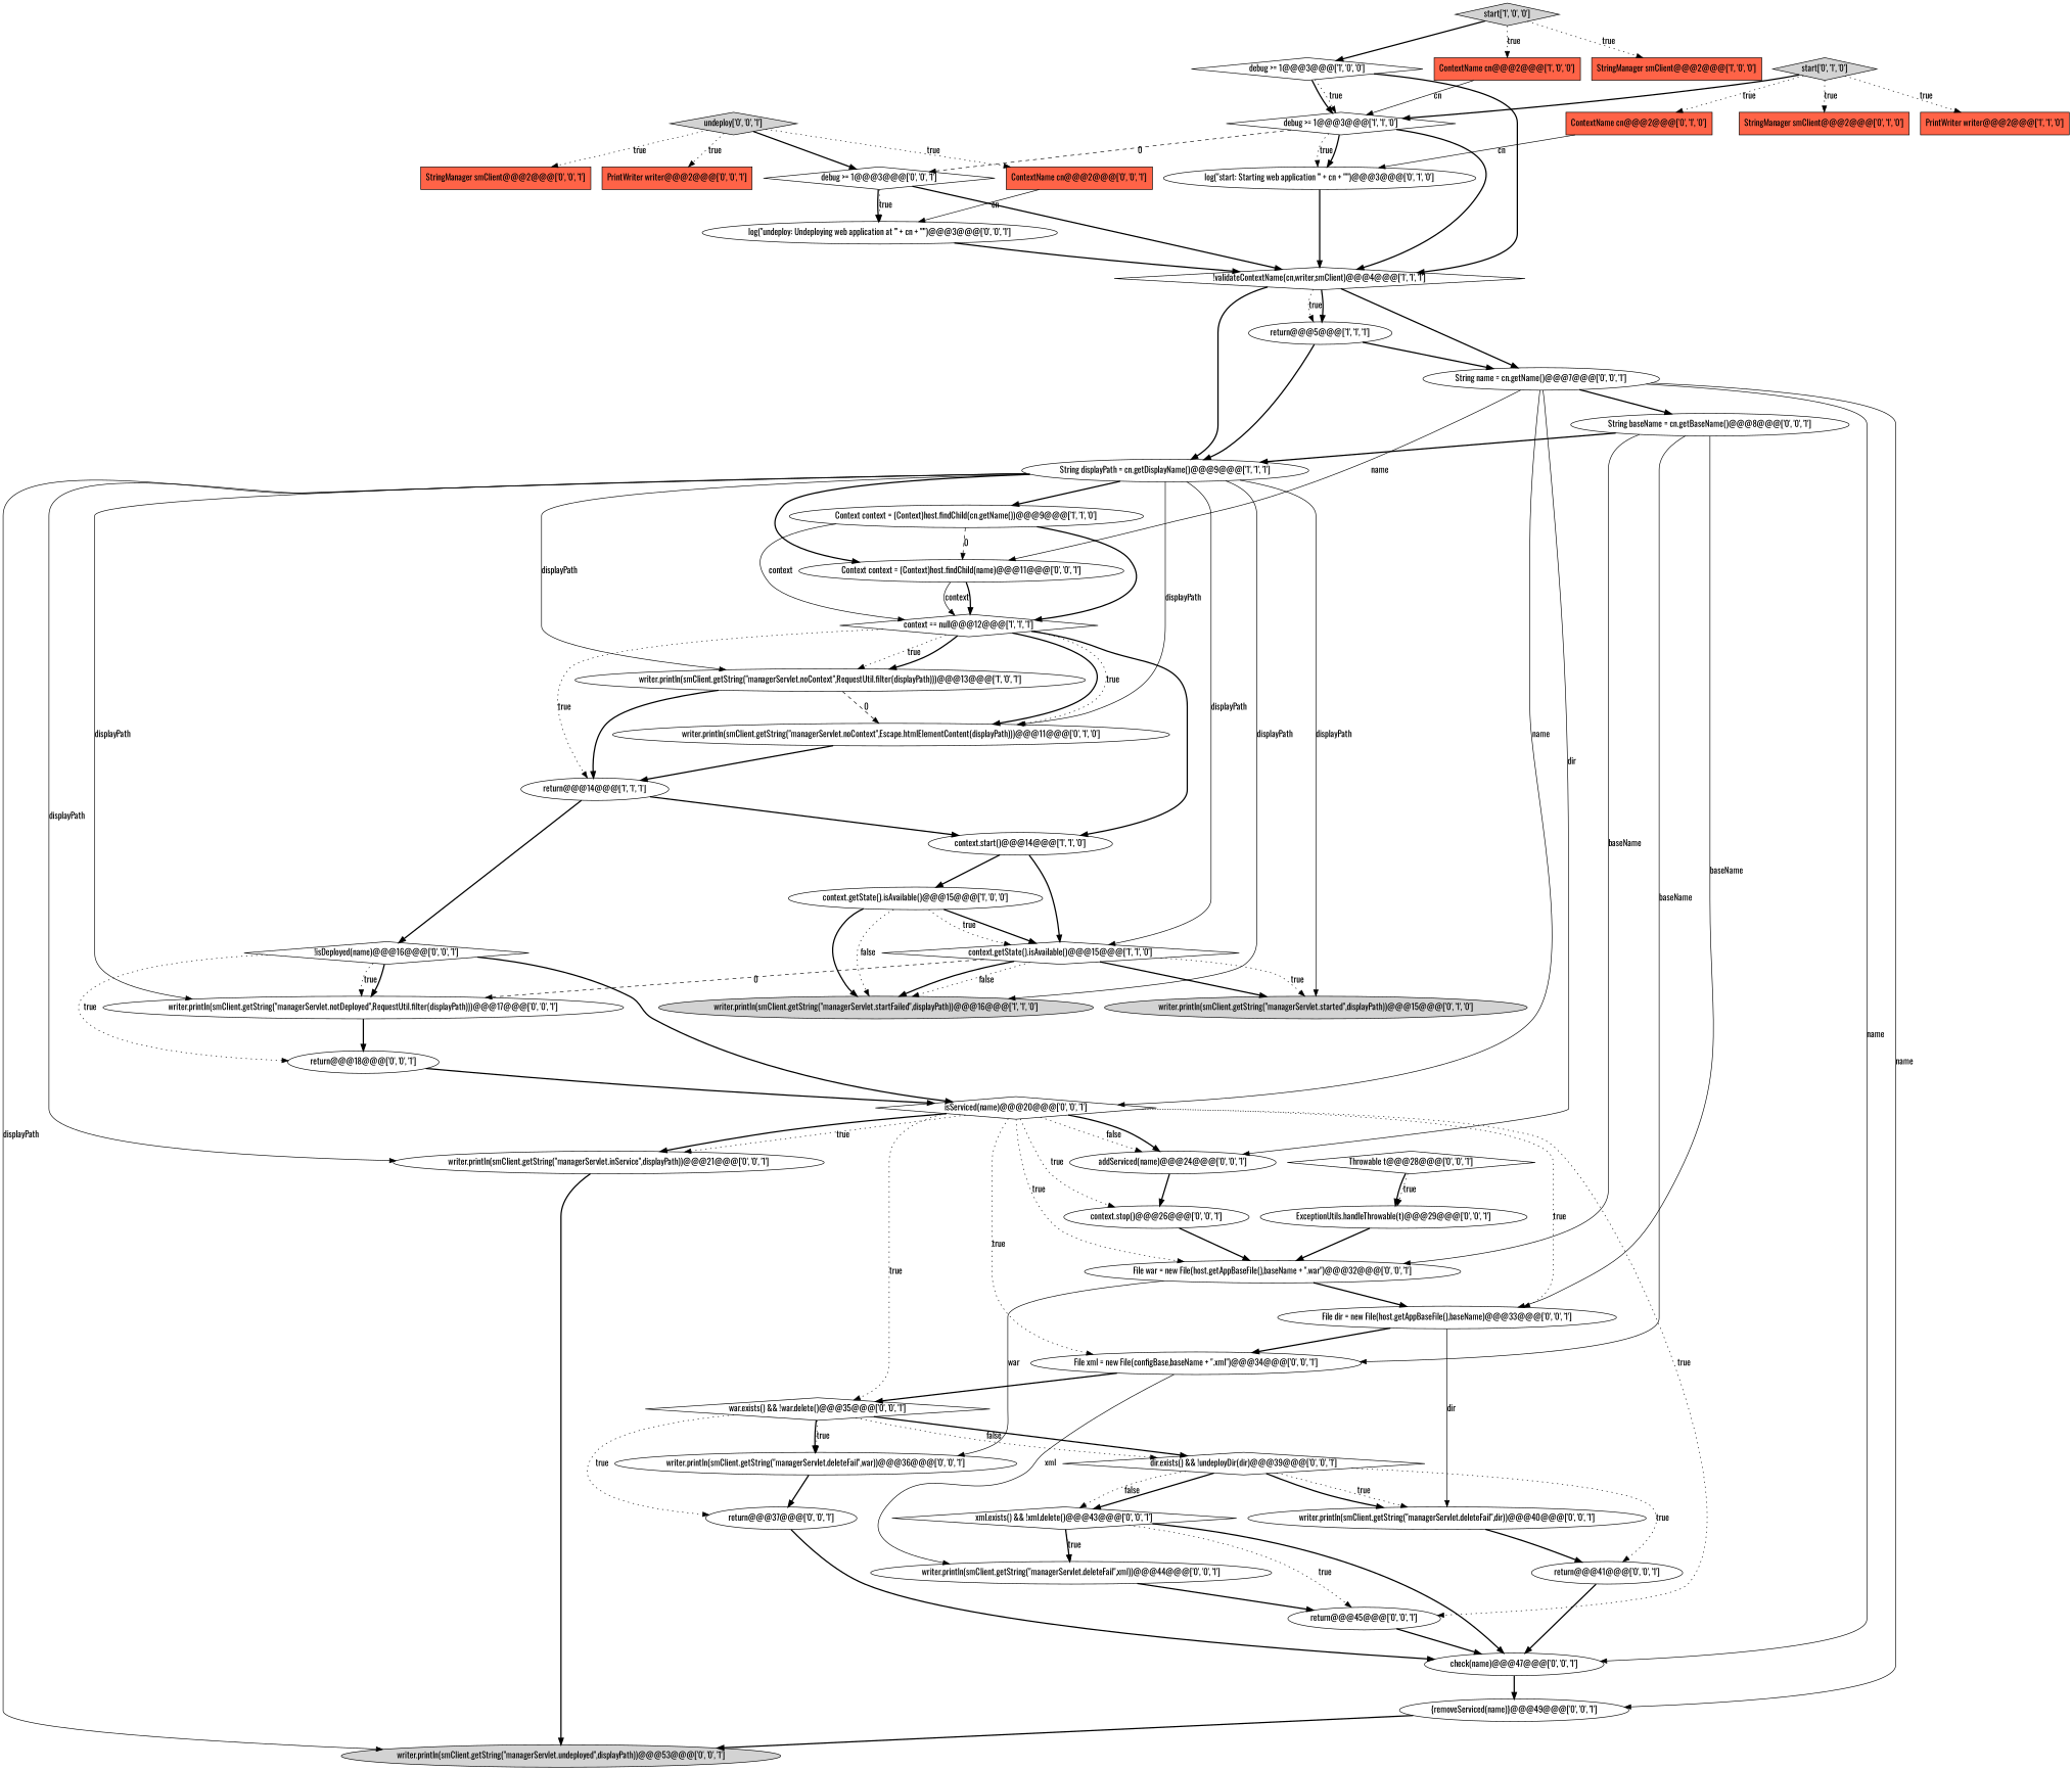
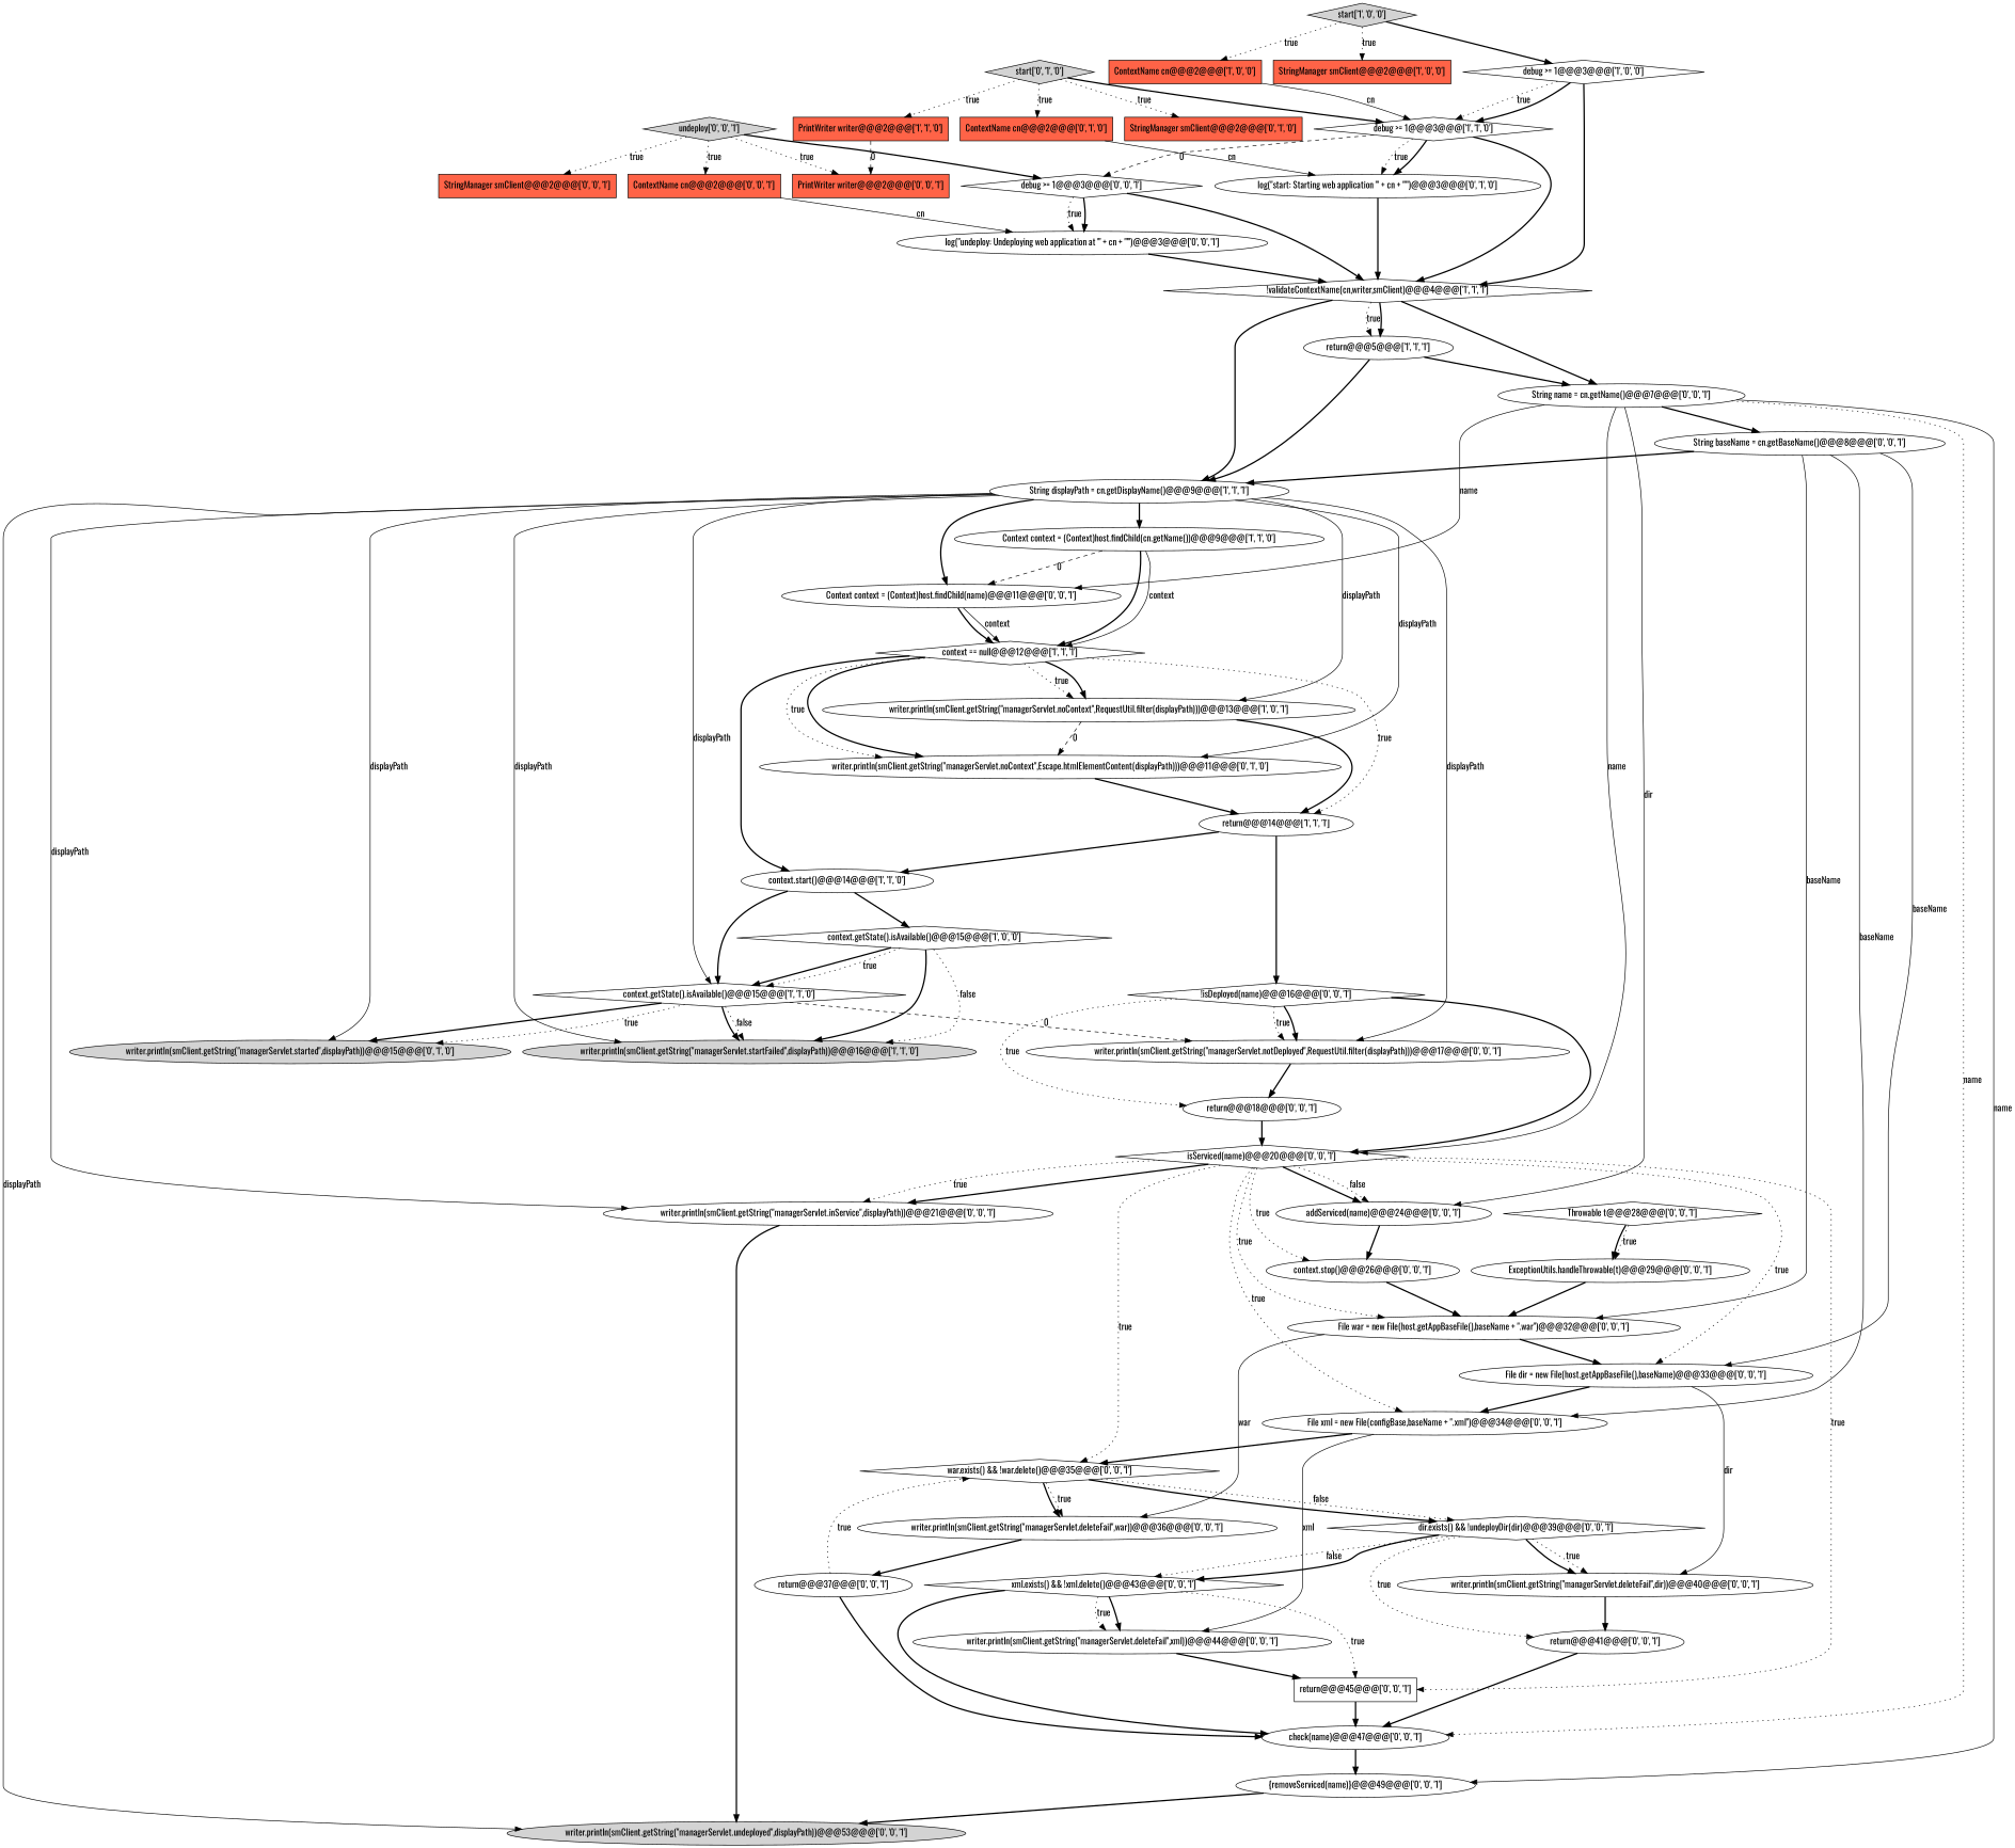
  digraph {
    fontname=Oswald
    node [fillcolor=white fontname=Oswald shape=ellipse style=filled]
    edge [fontname=Oswald style=bold]
    n1 [label="writer.println(smClient.getString(\"managerServlet.noContext\",RequestUtil.filter(displayPath)))@@@13@@@['1', '0', '1']"]
    n2 [label="return@@@14@@@['1', '1', '1']"]
    n3 [label="writer.println(smClient.getString(\"managerServlet.noContext\",Escape.htmlElementContent(displayPath)))@@@11@@@['0', '1', '0']"]
    n4 [label="!isDeployed(name)@@@16@@@['0', '0', '1']" shape=diamond]
    n5 [label="context.start()@@@14@@@['1', '1', '0']"]
    n6 [fillcolor=tomato label="ContextName cn@@@2@@@['0', '0', '1']" shape=box]
    n7 [label="log(\"undeploy: Undeploying web application at '\" + cn + \"'\")@@@3@@@['0', '0', '1']"]
    n8 [label="!validateContextName(cn,writer,smClient)@@@4@@@['1', '1', '1']" shape=diamond]
    n9 [fillcolor=lightgray label="writer.println(smClient.getString(\"managerServlet.started\",displayPath))@@@15@@@['0', '1', '0']"]
    n10 [label="return@@@5@@@['1', '1', '1']"]
    n11 [label="String displayPath = cn.getDisplayName()@@@9@@@['1', '1', '1']"]
    n12 [label="String name = cn.getName()@@@7@@@['0', '0', '1']"]
    n13 [label="writer.println(smClient.getString(\"managerServlet.inService\",displayPath))@@@21@@@['0', '0', '1']"]
    n14 [label="writer.println(smClient.getString(\"managerServlet.notDeployed\",RequestUtil.filter(displayPath)))@@@17@@@['0', '0', '1']"]
    n15 [label="Context context = (Context)host.findChild(cn.getName())@@@9@@@['1', '1', '0']"]
    n16 [label="context.getState().isAvailable()@@@15@@@['1', '1', '0']" shape=diamond]
    n17 [fillcolor=lightgray label="writer.println(smClient.getString(\"managerServlet.undeployed\",displayPath))@@@53@@@['0', '0', '1']"]
    n18 [label="Context context = (Context)host.findChild(name)@@@11@@@['0', '0', '1']"]
    n19 [fillcolor=lightgray label="writer.println(smClient.getString(\"managerServlet.startFailed\",displayPath))@@@16@@@['1', '1', '0']"]
    n20 [label="check(name)@@@47@@@['0', '0', '1']"]
    n21 [label="{removeServiced(name)}@@@49@@@['0', '0', '1']"]
    n22 [label="addServiced(name)@@@24@@@['0', '0', '1']"]
    n23 [label="String baseName = cn.getBaseName()@@@8@@@['0', '0', '1']"]
    n24 [label="isServiced(name)@@@20@@@['0', '0', '1']" shape=diamond]
    n25 [label="xml.exists() && !xml.delete()@@@43@@@['0', '0', '1']" shape=diamond]
-   n26 [label="return@@@45@@@['0', '0', '1']"]
+   n26 [label="return@@@45@@@['0', '0', '1']" shape=box]
    n27 [label="writer.println(smClient.getString(\"managerServlet.deleteFail\",xml))@@@44@@@['0', '0', '1']"]
    n28 [label="return@@@18@@@['0', '0', '1']"]
    n29 [label="context == null@@@12@@@['1', '1', '1']" shape=diamond]
    n30 [fillcolor=lightgray label="start['1', '0', '0']" shape=diamond]
    n31 [label="debug >= 1@@@3@@@['1', '0', '0']" shape=diamond]
    n32 [fillcolor=tomato label="StringManager smClient@@@2@@@['1', '0', '0']" shape=box]
    n33 [fillcolor=tomato label="ContextName cn@@@2@@@['1', '0', '0']" shape=box]
    n34 [label="debug >= 1@@@3@@@['1', '1', '0']" shape=diamond]
    n35 [fillcolor=tomato label="PrintWriter writer@@@2@@@['1', '1', '0']" shape=box]
    n36 [fillcolor=tomato label="PrintWriter writer@@@2@@@['0', '0', '1']" shape=box]
    n37 [label="context.stop()@@@26@@@['0', '0', '1']"]
    n38 [label="File war = new File(host.getAppBaseFile(),baseName + \".war\")@@@32@@@['0', '0', '1']"]
    n39 [label="File dir = new File(host.getAppBaseFile(),baseName)@@@33@@@['0', '0', '1']"]
    n40 [label="File xml = new File(configBase,baseName + \".xml\")@@@34@@@['0', '0', '1']"]
    n41 [label="war.exists() && !war.delete()@@@35@@@['0', '0', '1']" shape=diamond]
    n42 [label="Throwable t@@@28@@@['0', '0', '1']" shape=diamond]
    n43 [label="ExceptionUtils.handleThrowable(t)@@@29@@@['0', '0', '1']"]
    n44 [label="debug >= 1@@@3@@@['0', '0', '1']" shape=diamond]
    n45 [label="log(\"start: Starting web application '\" + cn + \"'\")@@@3@@@['0', '1', '0']"]
-   n46 [label="context.getState().isAvailable()@@@15@@@['1', '0', '0']"]
+   n46 [label="context.getState().isAvailable()@@@15@@@['1', '0', '0']" shape=diamond]
    n47 [label="writer.println(smClient.getString(\"managerServlet.deleteFail\",war))@@@36@@@['0', '0', '1']"]
    n48 [label="dir.exists() && !undeployDir(dir)@@@39@@@['0', '0', '1']" shape=diamond]
    n49 [label="writer.println(smClient.getString(\"managerServlet.deleteFail\",dir))@@@40@@@['0', '0', '1']"]
    n50 [label="return@@@41@@@['0', '0', '1']"]
    n51 [fillcolor=lightgray label="undeploy['0', '0', '1']" shape=diamond]
    n52 [fillcolor=tomato label="StringManager smClient@@@2@@@['0', '0', '1']" shape=box]
    n53 [label="return@@@37@@@['0', '0', '1']"]
    n54 [fillcolor=lightgray label="start['0', '1', '0']" shape=diamond]
    n55 [fillcolor=tomato label="ContextName cn@@@2@@@['0', '1', '0']" shape=box]
    n56 [fillcolor=tomato label="StringManager smClient@@@2@@@['0', '1', '0']" shape=box]
    n1 -> n2
    n1 -> n3 [label=0 style=dashed]
    n2 -> n4
    n2 -> n5
    n3 -> n2
    n4 -> n14 [label=true style=dotted]
    n4 -> n14
    n4 -> n24
    n4 -> n28 [label=true style=dotted]
    n5 -> n16
    n5 -> n46
    n6 -> n7 [label=cn style=solid]
    n7 -> n8
    n8 -> n10 [label=true style=dotted]
    n8 -> n10
    n8 -> n11
    n8 -> n12
    n10 -> n11
    n10 -> n12
    n11 -> n1 [label=displayPath style=solid]
    n11 -> n3 [label=displayPath style=solid]
    n11 -> n9 [label=displayPath style=solid]
    n11 -> n13 [label=displayPath style=solid]
    n11 -> n14 [label=displayPath style=solid]
    n11 -> n15
    n11 -> n16 [label=displayPath style=solid]
    n11 -> n17 [label=displayPath style=solid]
    n11 -> n18
    n11 -> n19 [label=displayPath style=solid]
    n12 -> n18 [label=name style=solid]
-   n12 -> n20 [label=name style=solid]
+   n12 -> n20 [label=name style=dotted]
    n12 -> n21 [label=name style=solid]
    n12 -> n22 [label=dir style=solid]
    n12 -> n23
    n12 -> n24 [label=name style=solid]
    n13 -> n17
    n14 -> n28
    n15 -> n18 [label=0 style=dashed]
    n15 -> n29
    n15 -> n29 [label=context style=solid]
    n16 -> n9 [label=true style=dotted]
    n16 -> n9
    n16 -> n14 [label=0 style=dashed]
    n16 -> n19 [label=false style=dotted]
    n16 -> n19
    n18 -> n29 [label=context style=solid]
    n18 -> n29
    n20 -> n21
    n21 -> n17
    n22 -> n37
    n23 -> n11
    n23 -> n38 [label=baseName style=solid]
    n23 -> n39 [label=baseName style=solid]
    n23 -> n40 [label=baseName style=solid]
    n24 -> n13 [label=true style=dotted]
    n24 -> n13
    n24 -> n22
    n24 -> n22 [label=false style=dotted]
    n24 -> n26 [label=true style=dotted]
    n24 -> n37 [label=true style=dotted]
    n24 -> n38 [label=true style=dotted]
    n24 -> n39 [label=true style=dotted]
    n24 -> n40 [label=true style=dotted]
    n24 -> n41 [label=true style=dotted]
    n25 -> n20
    n25 -> n26 [label=true style=dotted]
    n25 -> n27
    n25 -> n27 [label=true style=dotted]
    n26 -> n20
    n27 -> n26
    n28 -> n24
    n29 -> n1 [label=true style=dotted]
    n29 -> n1
    n29 -> n2 [label=true style=dotted]
    n29 -> n3
    n29 -> n3 [label=true style=dotted]
    n29 -> n5
    n30 -> n31
    n30 -> n32 [label=true style=dotted]
    n30 -> n33 [label=true style=dotted]
    n31 -> n8
    n31 -> n34 [label=true style=dotted]
    n31 -> n34
    n33 -> n34 [label=cn style=solid]
    n34 -> n8
    n34 -> n44 [label=0 style=dashed]
    n34 -> n45 [label=true style=dotted]
    n34 -> n45
+   n35 -> n36 [label=0 style=dashed]
    n37 -> n38
    n38 -> n39
    n38 -> n47 [label=war style=solid]
    n39 -> n40
    n39 -> n49 [label=dir style=solid]
    n40 -> n27 [label=xml style=solid]
    n40 -> n41
    n41 -> n47
    n41 -> n47 [label=true style=dotted]
    n41 -> n48
    n41 -> n48 [label=false style=dotted]
-   n41 -> n53 [label=true style=dotted]
+   n53 -> n41 [label=true style=dotted]
    n42 -> n43 [label=true style=dotted]
    n42 -> n43
    n43 -> n38
    n44 -> n7
    n44 -> n7 [label=true style=dotted]
    n44 -> n8
    n45 -> n8
    n46 -> n16
    n46 -> n16 [label=true style=dotted]
    n46 -> n19
    n46 -> n19 [label=false style=dotted]
    n47 -> n53
    n48 -> n25
    n48 -> n25 [label=false style=dotted]
    n48 -> n49 [label=true style=dotted]
    n48 -> n49
    n48 -> n50 [label=true style=dotted]
    n49 -> n50
    n50 -> n20
    n51 -> n6 [label=true style=dotted]
    n51 -> n36 [label=true style=dotted]
    n51 -> n44
    n51 -> n52 [label=true style=dotted]
    n53 -> n20
    n54 -> n34
    n54 -> n35 [label=true style=dotted]
    n54 -> n55 [label=true style=dotted]
    n54 -> n56 [label=true style=dotted]
    n55 -> n45 [label=cn style=solid]
  }
